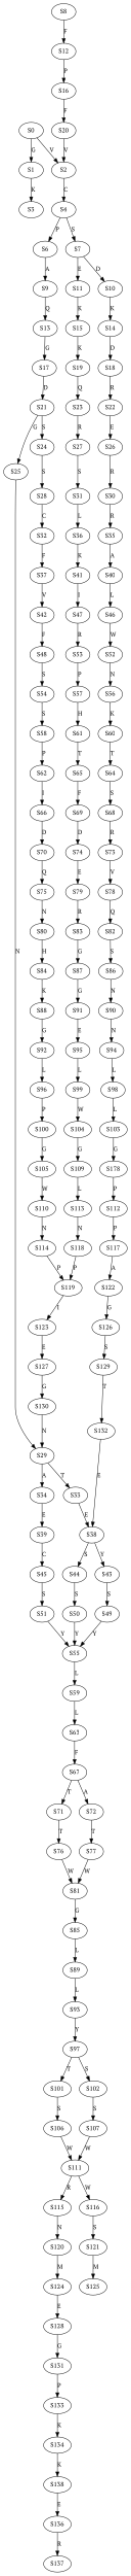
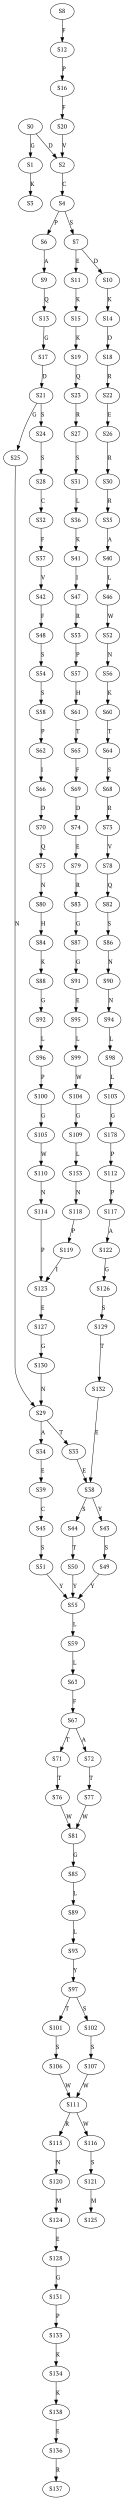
  strict digraph {
    fontname="PT Serif"
    node [fontname="PT Serif"]
    edge [fontname="PT Serif"]
    S0
    S1
    S2
    S3
    S4
    S6
    S7
    S9
    S10
    S11
    S8
    S12
    S13
    S14
    S15
    S16
    S17
    S18
    S19
    S20
    S21
    S22
    S23
    S24
    S25
    S26
    S27
    S28
    S29
    S30
    S31
    S32
    S33
    S34
    S35
    S36
    S37
    S38
    S39
    S40
    S41
    S42
    S43
    S44
    S45
    S46
    S47
    S48
    S49
    S50
    S51
    S52
    S53
    S54
    S55
    S56
    S57
    S58
    S59
    S60
    S61
    S62
    S63
    S64
    S65
    S66
    S67
    S68
    S69
    S70
    S71
    S72
    S73
    S74
    S75
    S76
    S77
    S78
    S79
    S80
    S81
    S82
    S83
    S84
    S85
    S86
    S87
    S88
    S89
    S90
    S91
    S92
    S93
    S94
    S95
    S96
    S97
    S98
    S99
    S100
    S101
    S102
    S103
    S104
    S105
    S106
    S107
    n108 [label=S178]
    S109
    S110
    S111
    S112
-   S113
+   S113 [label=S153]
    S114
    S115
    S116
    S117
    S118
    S119
    S120
    S121
    S122
    S123
    S124
    S125
    S126
    S127
    S128
    S129
    S130
    S131
    S132
    S133
    S134
    n135 [label=S138]
    S136
    S137
    S0 -> S1 [label=G]
-   S0 -> S2 [label=V]
+   S0 -> S2 [label=D]
    S1 -> S3 [label=K]
    S2 -> S4 [label=C]
    S4 -> S6 [label=P]
    S4 -> S7 [label=S]
    S6 -> S9 [label=A]
    S7 -> S10 [label=D]
    S7 -> S11 [label=E]
    S9 -> S13 [label=Q]
    S10 -> S14 [label=K]
    S11 -> S15 [label=K]
    S8 -> S12 [label=F]
    S12 -> S16 [label=P]
    S13 -> S17 [label=G]
    S14 -> S18 [label=D]
    S15 -> S19 [label=K]
    S16 -> S20 [label=F]
    S17 -> S21 [label=D]
    S18 -> S22 [label=R]
    S19 -> S23 [label=Q]
    S20 -> S2 [label=V]
    S21 -> S24 [label=S]
    S21 -> S25 [label=G]
    S22 -> S26 [label=E]
    S23 -> S27 [label=R]
    S24 -> S28 [label=S]
    S25 -> S29 [label=N]
    S26 -> S30 [label=R]
    S27 -> S31 [label=S]
    S28 -> S32 [label=C]
    S29 -> S33 [label=T]
    S29 -> S34 [label=A]
    S30 -> S35 [label=R]
    S31 -> S36 [label=L]
    S32 -> S37 [label=F]
    S33 -> S38 [label=E]
    S34 -> S39 [label=E]
    S35 -> S40 [label=A]
    S36 -> S41 [label=K]
    S37 -> S42 [label=V]
    S38 -> S43 [label=Y]
    S38 -> S44 [label=S]
    S39 -> S45 [label=C]
    S40 -> S46 [label=L]
    S41 -> S47 [label=I]
    S42 -> S48 [label=F]
    S43 -> S49 [label=S]
-   S44 -> S50 [label=S]
+   S44 -> S50 [label=T]
    S45 -> S51 [label=S]
    S46 -> S52 [label=W]
    S47 -> S53 [label=R]
    S48 -> S54 [label=S]
    S49 -> S55 [label=Y]
    S50 -> S55 [label=Y]
    S51 -> S55 [label=Y]
    S52 -> S56 [label=N]
    S53 -> S57 [label=P]
    S54 -> S58 [label=S]
    S55 -> S59 [label=L]
    S56 -> S60 [label=K]
    S57 -> S61 [label=H]
    S58 -> S62 [label=P]
    S59 -> S63 [label=L]
    S60 -> S64 [label=T]
    S61 -> S65 [label=T]
    S62 -> S66 [label=I]
    S63 -> S67 [label=F]
    S64 -> S68 [label=S]
    S65 -> S69 [label=F]
    S66 -> S70 [label=D]
    S67 -> S71 [label=T]
    S67 -> S72 [label=A]
    S68 -> S73 [label=R]
    S69 -> S74 [label=D]
    S70 -> S75 [label=Q]
    S71 -> S76 [label=T]
    S72 -> S77 [label=T]
    S73 -> S78 [label=V]
    S74 -> S79 [label=E]
    S75 -> S80 [label=N]
    S76 -> S81 [label=W]
    S77 -> S81 [label=W]
    S78 -> S82 [label=Q]
    S79 -> S83 [label=R]
    S80 -> S84 [label=H]
    S81 -> S85 [label=G]
    S82 -> S86 [label=S]
    S83 -> S87 [label=G]
    S84 -> S88 [label=K]
    S85 -> S89 [label=L]
    S86 -> S90 [label=N]
    S87 -> S91 [label=G]
    S88 -> S92 [label=G]
    S89 -> S93 [label=L]
    S90 -> S94 [label=N]
    S91 -> S95 [label=E]
    S92 -> S96 [label=L]
    S93 -> S97 [label=Y]
    S94 -> S98 [label=L]
    S95 -> S99 [label=L]
    S96 -> S100 [label=P]
    S97 -> S101 [label=T]
    S97 -> S102 [label=S]
    S98 -> S103 [label=L]
    S99 -> S104 [label=W]
    S100 -> S105 [label=G]
    S101 -> S106 [label=S]
    S102 -> S107 [label=S]
    S103 -> n108 [label=G]
    S104 -> S109 [label=G]
    S105 -> S110 [label=W]
    S106 -> S111 [label=W]
    S107 -> S111 [label=W]
    n108 -> S112 [label=P]
    S109 -> S113 [label=L]
    S110 -> S114 [label=N]
    S111 -> S115 [label=R]
    S111 -> S116 [label=W]
    S112 -> S117 [label=P]
    S113 -> S118 [label=N]
-   S114 -> S119 [label=P]
+   S114 -> S123 [label=P]
    S115 -> S120 [label=N]
    S116 -> S121 [label=S]
    S117 -> S122 [label=A]
    S118 -> S119 [label=P]
    S119 -> S123 [label=I]
    S120 -> S124 [label=M]
    S121 -> S125 [label=M]
    S122 -> S126 [label=G]
    S123 -> S127 [label=E]
    S124 -> S128 [label=E]
    S126 -> S129 [label=S]
    S127 -> S130 [label=G]
    S128 -> S131 [label=G]
    S129 -> S132 [label=T]
    S130 -> S29 [label=N]
    S131 -> S133 [label=P]
    S132 -> S38 [label=E]
    S133 -> S134 [label=K]
    S134 -> n135 [label=K]
    n135 -> S136 [label=E]
    S136 -> S137 [label=R]
  }
